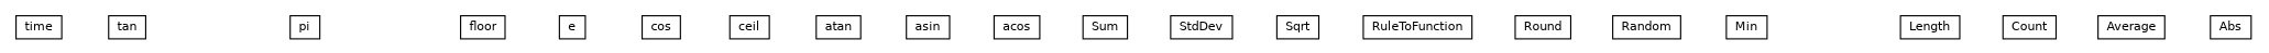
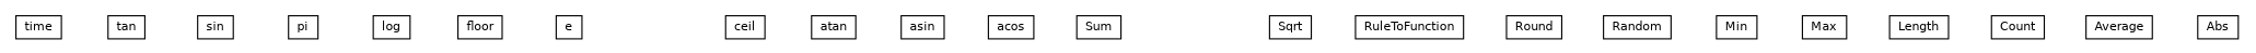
  digraph {
    nodesep=0.25
    ranksep=0.5
    node [fontcolor=black fontname=Helvetica fontsize=10.0 shape=plaintext]
    n1 [label=<<table title="jason.functions.time" border="0" cellborder="1" cellspacing="0" cellpadding="2" port="p" href="./time.html"> 		<tr><td><table border="0" cellspacing="0" cellpadding="1"> <tr><td align="center" balign="center"> time </td></tr> 		</table></td></tr> 		</table>>]
    n2 [label=<<table title="jason.functions.tan" border="0" cellborder="1" cellspacing="0" cellpadding="2" port="p" href="./tan.html"> 		<tr><td><table border="0" cellspacing="0" cellpadding="1"> <tr><td align="center" balign="center"> tan </td></tr> 		</table></td></tr> 		</table>>]
+   n3 [label=<<table title="jason.functions.sin" border="0" cellborder="1" cellspacing="0" cellpadding="2" port="p" href="./sin.html"> 		<tr><td><table border="0" cellspacing="0" cellpadding="1"> <tr><td align="center" balign="center"> sin </td></tr> 		</table></td></tr> 		</table>>]
    n4 [label=<<table title="jason.functions.pi" border="0" cellborder="1" cellspacing="0" cellpadding="2" port="p" href="./pi.html"> 		<tr><td><table border="0" cellspacing="0" cellpadding="1"> <tr><td align="center" balign="center"> pi </td></tr> 		</table></td></tr> 		</table>>]
+   n5 [label=<<table title="jason.functions.log" border="0" cellborder="1" cellspacing="0" cellpadding="2" port="p" href="./log.html"> 		<tr><td><table border="0" cellspacing="0" cellpadding="1"> <tr><td align="center" balign="center"> log </td></tr> 		</table></td></tr> 		</table>>]
    n6 [label=<<table title="jason.functions.floor" border="0" cellborder="1" cellspacing="0" cellpadding="2" port="p" href="./floor.html"> 		<tr><td><table border="0" cellspacing="0" cellpadding="1"> <tr><td align="center" balign="center"> floor </td></tr> 		</table></td></tr> 		</table>>]
    n7 [label=<<table title="jason.functions.e" border="0" cellborder="1" cellspacing="0" cellpadding="2" port="p" href="./e.html"> 		<tr><td><table border="0" cellspacing="0" cellpadding="1"> <tr><td align="center" balign="center"> e </td></tr> 		</table></td></tr> 		</table>>]
-   n8 [label=<<table title="jason.functions.cos" border="0" cellborder="1" cellspacing="0" cellpadding="2" port="p" href="./cos.html"> 		<tr><td><table border="0" cellspacing="0" cellpadding="1"> <tr><td align="center" balign="center"> cos </td></tr> 		</table></td></tr> 		</table>>]
    n9 [label=<<table title="jason.functions.ceil" border="0" cellborder="1" cellspacing="0" cellpadding="2" port="p" href="./ceil.html"> 		<tr><td><table border="0" cellspacing="0" cellpadding="1"> <tr><td align="center" balign="center"> ceil </td></tr> 		</table></td></tr> 		</table>>]
    n10 [label=<<table title="jason.functions.atan" border="0" cellborder="1" cellspacing="0" cellpadding="2" port="p" href="./atan.html"> 		<tr><td><table border="0" cellspacing="0" cellpadding="1"> <tr><td align="center" balign="center"> atan </td></tr> 		</table></td></tr> 		</table>>]
    n11 [label=<<table title="jason.functions.asin" border="0" cellborder="1" cellspacing="0" cellpadding="2" port="p" href="./asin.html"> 		<tr><td><table border="0" cellspacing="0" cellpadding="1"> <tr><td align="center" balign="center"> asin </td></tr> 		</table></td></tr> 		</table>>]
    n12 [label=<<table title="jason.functions.acos" border="0" cellborder="1" cellspacing="0" cellpadding="2" port="p" href="./acos.html"> 		<tr><td><table border="0" cellspacing="0" cellpadding="1"> <tr><td align="center" balign="center"> acos </td></tr> 		</table></td></tr> 		</table>>]
    n13 [label=<<table title="jason.functions.Sum" border="0" cellborder="1" cellspacing="0" cellpadding="2" port="p" href="./Sum.html"> 		<tr><td><table border="0" cellspacing="0" cellpadding="1"> <tr><td align="center" balign="center"> Sum </td></tr> 		</table></td></tr> 		</table>>]
-   n14 [label=<<table title="jason.functions.StdDev" border="0" cellborder="1" cellspacing="0" cellpadding="2" port="p" href="./StdDev.html"> 		<tr><td><table border="0" cellspacing="0" cellpadding="1"> <tr><td align="center" balign="center"> StdDev </td></tr> 		</table></td></tr> 		</table>>]
    n15 [label=<<table title="jason.functions.Sqrt" border="0" cellborder="1" cellspacing="0" cellpadding="2" port="p" href="./Sqrt.html"> 		<tr><td><table border="0" cellspacing="0" cellpadding="1"> <tr><td align="center" balign="center"> Sqrt </td></tr> 		</table></td></tr> 		</table>>]
    n16 [label=<<table title="jason.functions.RuleToFunction" border="0" cellborder="1" cellspacing="0" cellpadding="2" port="p" href="./RuleToFunction.html"> 		<tr><td><table border="0" cellspacing="0" cellpadding="1"> <tr><td align="center" balign="center"> RuleToFunction </td></tr> 		</table></td></tr> 		</table>>]
    n17 [label=<<table title="jason.functions.Round" border="0" cellborder="1" cellspacing="0" cellpadding="2" port="p" href="./Round.html"> 		<tr><td><table border="0" cellspacing="0" cellpadding="1"> <tr><td align="center" balign="center"> Round </td></tr> 		</table></td></tr> 		</table>>]
    n18 [label=<<table title="jason.functions.Random" border="0" cellborder="1" cellspacing="0" cellpadding="2" port="p" href="./Random.html"> 		<tr><td><table border="0" cellspacing="0" cellpadding="1"> <tr><td align="center" balign="center"> Random </td></tr> 		</table></td></tr> 		</table>>]
    n19 [label=<<table title="jason.functions.Min" border="0" cellborder="1" cellspacing="0" cellpadding="2" port="p" href="./Min.html"> 		<tr><td><table border="0" cellspacing="0" cellpadding="1"> <tr><td align="center" balign="center"> Min </td></tr> 		</table></td></tr> 		</table>>]
+   n20 [label=<<table title="jason.functions.Max" border="0" cellborder="1" cellspacing="0" cellpadding="2" port="p" href="./Max.html"> 		<tr><td><table border="0" cellspacing="0" cellpadding="1"> <tr><td align="center" balign="center"> Max </td></tr> 		</table></td></tr> 		</table>>]
    n21 [label=<<table title="jason.functions.Length" border="0" cellborder="1" cellspacing="0" cellpadding="2" port="p" href="./Length.html"> 		<tr><td><table border="0" cellspacing="0" cellpadding="1"> <tr><td align="center" balign="center"> Length </td></tr> 		</table></td></tr> 		</table>>]
    n22 [label=<<table title="jason.functions.Count" border="0" cellborder="1" cellspacing="0" cellpadding="2" port="p" href="./Count.html"> 		<tr><td><table border="0" cellspacing="0" cellpadding="1"> <tr><td align="center" balign="center"> Count </td></tr> 		</table></td></tr> 		</table>>]
    n23 [label=<<table title="jason.functions.Average" border="0" cellborder="1" cellspacing="0" cellpadding="2" port="p" href="./Average.html"> 		<tr><td><table border="0" cellspacing="0" cellpadding="1"> <tr><td align="center" balign="center"> Average </td></tr> 		</table></td></tr> 		</table>>]
    n24 [label=<<table title="jason.functions.Abs" border="0" cellborder="1" cellspacing="0" cellpadding="2" port="p" href="./Abs.html"> 		<tr><td><table border="0" cellspacing="0" cellpadding="1"> <tr><td align="center" balign="center"> Abs </td></tr> 		</table></td></tr> 		</table>>]
  }
